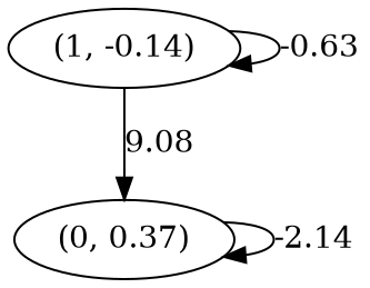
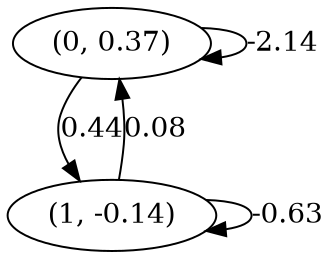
  digraph {
    n1 [label="(0, 0.37)"]
    n2 [label="(1, -0.14)"]
    n1 -> n1 [label=-2.14]
-   n2 -> n1 [label=9.08]
+   n1 -> n2 [label=0.44]
+   n2 -> n1 [label=0.08]
    n2 -> n2 [label=-0.63]
  }
